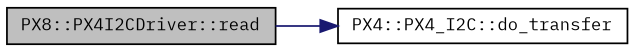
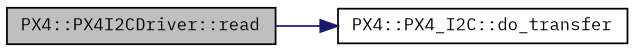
  digraph {
    rankdir=LR
    fontname="IBM Plex Mono"
    node [color=black fontname="IBM Plex Mono" fontsize=10 shape=record style=filled]
-   n1 [fillcolor=grey75 fontcolor=black height=0.2 label="PX8::PX4I2CDriver::read" width=0.4]
+   n1 [fillcolor=grey75 fontcolor=black height=0.2 label="PX4::PX4I2CDriver::read" width=0.4]
    n2 [fillcolor=white height=0.2 label="PX4::PX4_I2C::do_transfer" width=0.4]
    n1 -> n2 [color=midnightblue fontname="IBM Plex Mono" fontsize=10 labelfontname=Helvetica labelfontsize=10 style=solid]
  }
